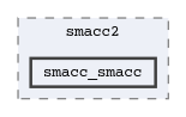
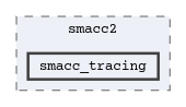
  digraph {
    compound=true
    fontname="Courier Prime"
-   n1 [color=grey25 fillcolor="#edf0f7" fontname="Courier Prime" fontsize=10 height=0.2 label=smacc_smacc shape=box style="filled,bold" width=0.4]
+   n1 [color=grey25 fillcolor="#edf0f7" fontname="Courier Prime" fontsize=10 height=0.2 label=smacc_tracing shape=box style="filled,bold" width=0.4]
    subgraph cluster_1 {
      bgcolor="#edf0f7"
      fontsize=10
      label=smacc2
      pencolor=grey50
      style="filled,dashed"
      n1
    }
  }
